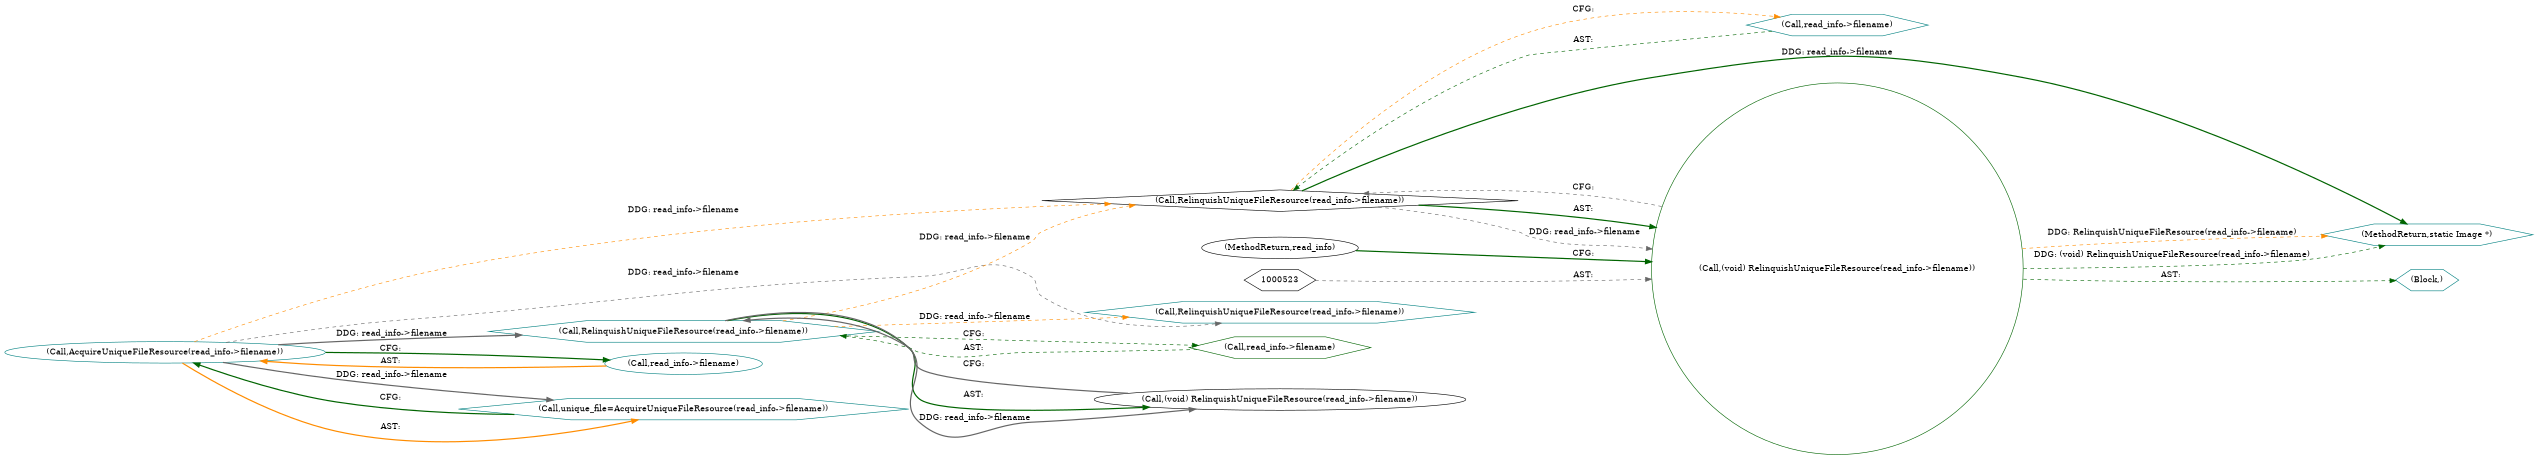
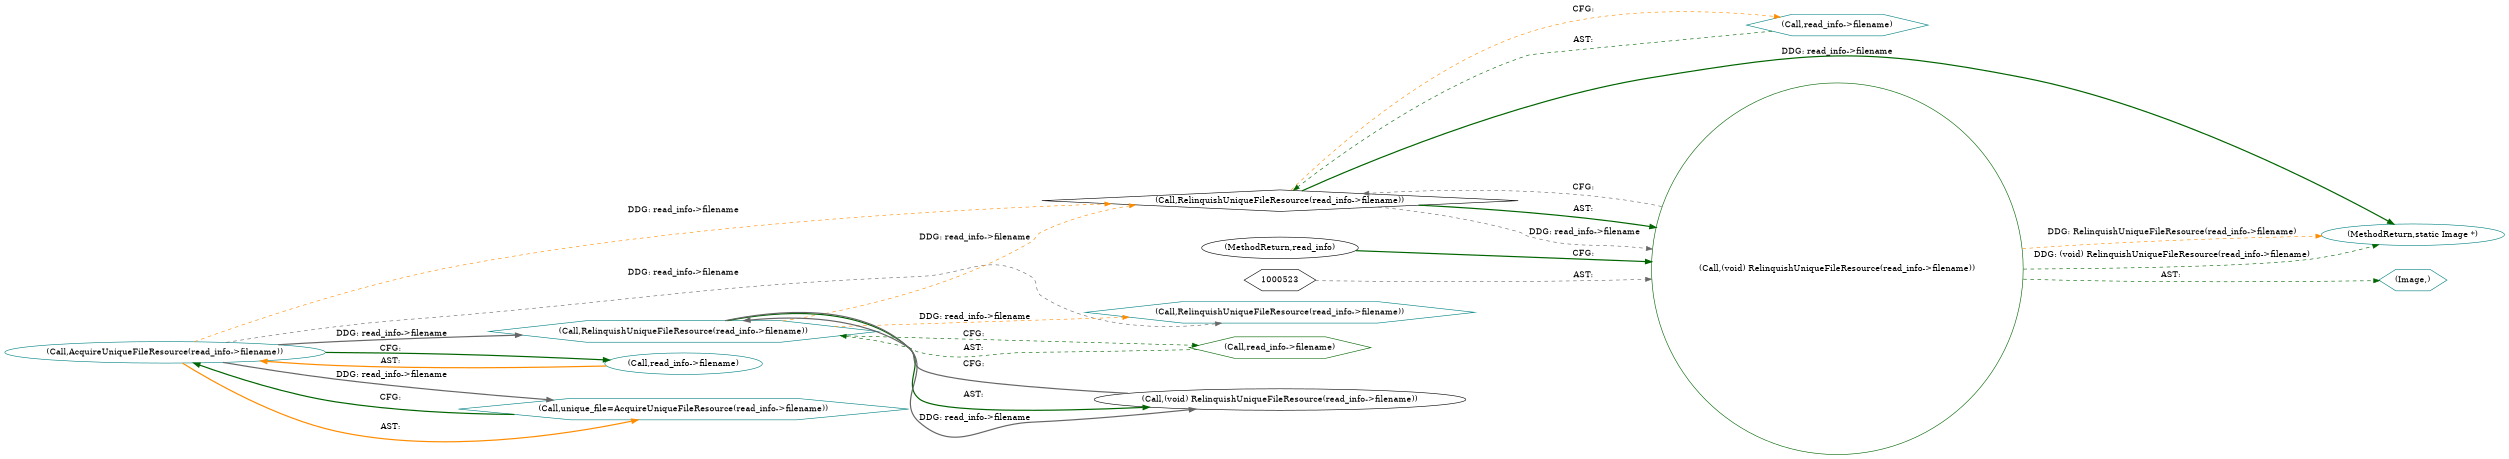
  digraph {
    rankdir=LR
    node [color=teal shape=hexagon]
    edge [color=darkgreen style=dashed]
    n1 [color=black label="(Call,RelinquishUniqueFileResource(read_info->filename))" shape=diamond]
    n2 [color=darkgreen label="(Call,(void) RelinquishUniqueFileResource(read_info->filename))" shape=circle]
    n3 [label="(Call,read_info->filename)"]
-   n4 [label="(MethodReturn,static Image *)"]
-   n5 [label="(Block,)"]
+   n4 [label="(MethodReturn,static Image *)" shape=ellipse]
+   n5 [label="(Image,)"]
    n6 [label="(Call,AcquireUniqueFileResource(read_info->filename))" shape=ellipse]
    n7 [label="(Call,RelinquishUniqueFileResource(read_info->filename))"]
    n8 [label="(Call,read_info->filename)" shape=ellipse]
    n9 [label="(Call,unique_file=AcquireUniqueFileResource(read_info->filename))"]
    n10 [label="(Call,RelinquishUniqueFileResource(read_info->filename))"]
    n11 [color=darkgreen label="(Call,read_info->filename)"]
    n12 [color=black label="(Call,(void) RelinquishUniqueFileResource(read_info->filename))" shape=ellipse]
    n13 [color=black label="(MethodReturn,read_info)" shape=ellipse]
    1000523 [color=black]
    n1 -> n2 [label="AST: " style=bold]
    n1 -> n2 [color=gray40 label="DDG: read_info->filename"]
    n1 -> n3 [color=darkorange label="CFG: "]
    n1 -> n4 [label="DDG: read_info->filename" style=bold]
    n2 -> n1 [color=gray40 label="CFG: "]
    n2 -> n4 [color=darkorange label="DDG: RelinquishUniqueFileResource(read_info->filename)"]
    n2 -> n4 [label="DDG: (void) RelinquishUniqueFileResource(read_info->filename)"]
    n2 -> n5 [label="AST: "]
    n3 -> n1 [label="AST: "]
    n6 -> n1 [color=darkorange label="DDG: read_info->filename"]
    n6 -> n7 [color=gray40 label="DDG: read_info->filename" style=bold]
    n6 -> n8 [label="CFG: " style=bold]
    n6 -> n9 [color=darkorange label="AST: " style=bold]
    n6 -> n9 [color=gray40 label="DDG: read_info->filename" style=bold]
    n6 -> n10 [color=gray40 label="DDG: read_info->filename"]
    n7 -> n1 [color=darkorange label="DDG: read_info->filename"]
    n7 -> n10 [color=darkorange label="DDG: read_info->filename"]
    n7 -> n11 [label="CFG: "]
    n7 -> n12 [label="AST: " style=bold]
    n7 -> n12 [color=gray40 label="DDG: read_info->filename" style=bold]
    n8 -> n6 [color=darkorange label="AST: " style=bold]
    n9 -> n6 [label="CFG: " style=bold]
    n11 -> n7 [label="AST: "]
    n12 -> n7 [color=gray40 label="CFG: " style=bold]
    n13 -> n2 [label="CFG: " style=bold]
    1000523 -> n2 [color=gray40 label="AST: "]
  }
